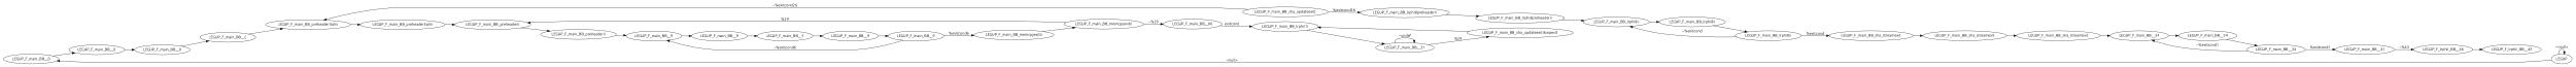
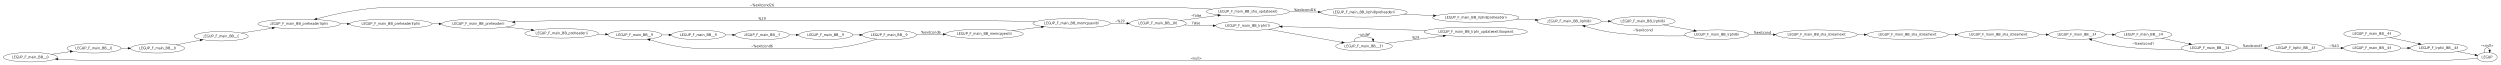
  digraph {
    fontname=Ubuntu
    rankdir=LR
    node [fontname=Ubuntu]
    edge [fontname=Ubuntu]
    n1 [label=LEGUP_F_main_BB__0]
    n2 [label=LEGUP_F_main_BB__0]
    n3 [label=LEGUP_F_main_BB__0]
    n4 [label=LEGUP]
    n5 [label=LEGUP_F_main_BB__0]
    n6 [label=LEGUP_F_main_BB_preheaderlrphii]
    n7 [label=LEGUP_F_main_BB_preheaderlrphii]
    n8 [label=LEGUP_F_main_BB_preheaderii]
    n9 [label=LEGUP_F_main_BB_preheaderii]
    n10 [label=LEGUP_F_main_BB__9]
    n11 [label=LEGUP_F_main_BB__9]
    n12 [label=LEGUP_F_main_BB__9]
    n13 [label=LEGUP_F_main_BB__9]
    n14 [label=LEGUP_F_main_BB__9]
    n15 [label=LEGUP_F_main_BB_memcpyexitii]
    n16 [label=LEGUP_F_main_BB_memcpyexitii]
    n17 [label=LEGUP_F_main_BB__80]
    n18 [label=LEGUP_F_main_BB_lrphii1i]
    n19 [label=LEGUP_F_main_BB_sha_updateexiti]
    n20 [label=LEGUP_F_main_BB__31]
    n21 [label=LEGUP_F_main_BB_lrphi8preheaderii]
-   n22 [label=LEGUP_F_main_BB_sha_updateexitiloopexit]
+   n22 [label=LEGUP_F_main_BB_lrphi_updateexitiloopexit]
    n23 [label=LEGUP_F_main_BB_lrphi8preheaderii]
    n24 [label=LEGUP_F_main_BB_lrphi8ii]
    n25 [label=LEGUP_F_main_BB_lrphi8ii]
    n26 [label=LEGUP_F_main_BB_lrphi8ii]
    n27 [label=LEGUP_F_main_BB_sha_streamexit]
    n28 [label=LEGUP_F_main_BB_sha_streamexit]
    n29 [label=LEGUP_F_main_BB_sha_streamexit]
    n30 [label=LEGUP_F_main_BB__34]
    n31 [label=LEGUP_F_main_BB__34]
    n32 [label=LEGUP_F_main_BB__34]
-   n33 [label=LEGUP_F_main_BB__41]
-   n34 [label=LEGUP_F_lrphii_BB__46]
+   n33 [label=LEGUP_F_lrphii_BB__41]
+   n34 [label=LEGUP_F_main_BB__46]
+   n35 [label=LEGUP_F_main_BB__44]
    n36 [label=LEGUP_F_lrphii_BB__48]
    n1 -> n2
    n2 -> n3
    n3 -> n5
    n4 -> n1 [label="<null>"]
    n4 -> n4 [label="~<null>"]
    n5 -> n6
    n6 -> n7
    n7 -> n8
    n8 -> n9
    n9 -> n10
    n10 -> n11
    n11 -> n12
    n12 -> n13
    n13 -> n14
    n14 -> n10 [label="~%exitcond6"]
    n14 -> n15 [label="%exitcond6"]
    n15 -> n16
    n16 -> n8 [label="%29"]
    n16 -> n17 [label="~%29"]
-   n17 -> n18 [label=exitcond]
+   n17 -> n18 [label=false]
+   n17 -> n19 [label="~false"]
    n18 -> n20
    n19 -> n6 [label="~%exitcond26"]
    n19 -> n21 [label="%exitcond26"]
    n20 -> n20 [label="~undef"]
    n20 -> n22 [label="%29"]
    n21 -> n23
    n22 -> n18
    n23 -> n24
    n24 -> n25
    n25 -> n26
    n26 -> n24 [label="~%exitcond"]
    n26 -> n27 [label="%exitcond"]
    n27 -> n28
    n28 -> n29
    n29 -> n30
    n30 -> n31
    n31 -> n32
    n32 -> n30 [label="~%exitcond1"]
    n32 -> n33 [label="%exitcond1"]
    n33 -> n34 [label="~%43"]
    n34 -> n36
+   n35 -> n36
+   n36 -> n4
  }
